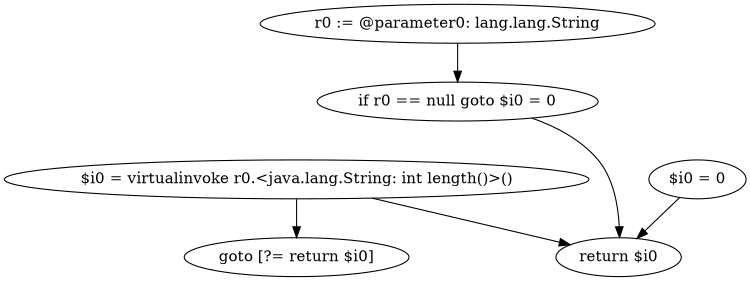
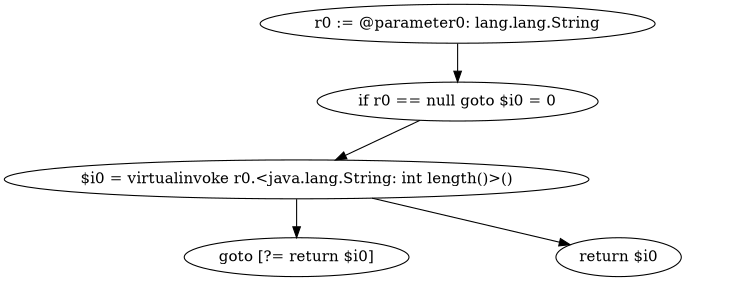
  digraph {
    n1 [label="r0 := @parameter0: lang.lang.String"]
    "if r0 == null goto $i0 = 0"
    "$i0 = virtualinvoke r0.<java.lang.String: int length()>()"
    "goto [?= return $i0]"
    "return $i0"
-   "$i0 = 0"
    n1 -> "if r0 == null goto $i0 = 0"
-   "if r0 == null goto $i0 = 0" -> "return $i0"
+   "if r0 == null goto $i0 = 0" -> "$i0 = virtualinvoke r0.<java.lang.String: int length()>()"
    "$i0 = virtualinvoke r0.<java.lang.String: int length()>()" -> "goto [?= return $i0]"
    "$i0 = virtualinvoke r0.<java.lang.String: int length()>()" -> "return $i0"
-   "$i0 = 0" -> "return $i0"
  }
